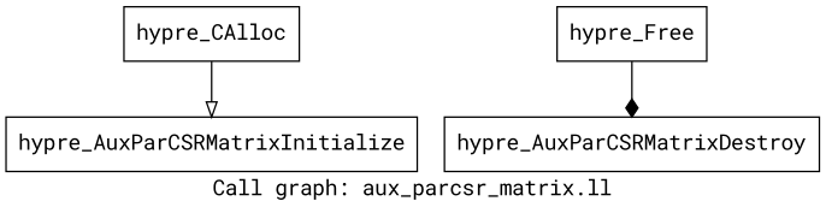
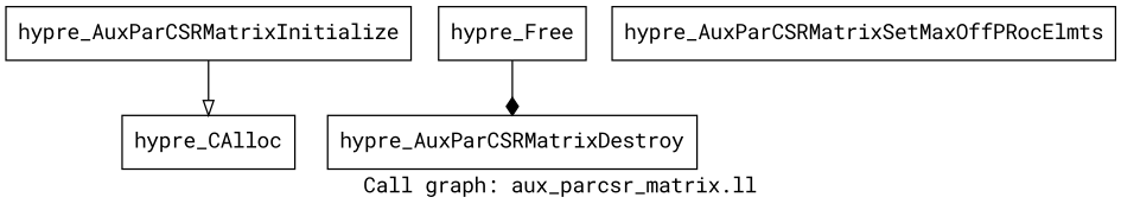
  digraph {
    fontname="Roboto Mono"
    label="Call graph: aux_parcsr_matrix.ll"
    node [fontname="Roboto Mono" shape=record]
    edge [fontname="Roboto Mono"]
    n1 [label="{hypre_CAlloc}"]
    n2 [label="{hypre_AuxParCSRMatrixDestroy}"]
    n3 [label="{hypre_Free}"]
    n4 [label="{hypre_AuxParCSRMatrixInitialize}"]
+   n5 [label="{hypre_AuxParCSRMatrixSetMaxOffPRocElmts}"]
    n3 -> n2 [arrowhead=diamond]
-   n1 -> n4 [arrowhead=onormal]
+   n4 -> n1 [arrowhead=onormal]
  }
